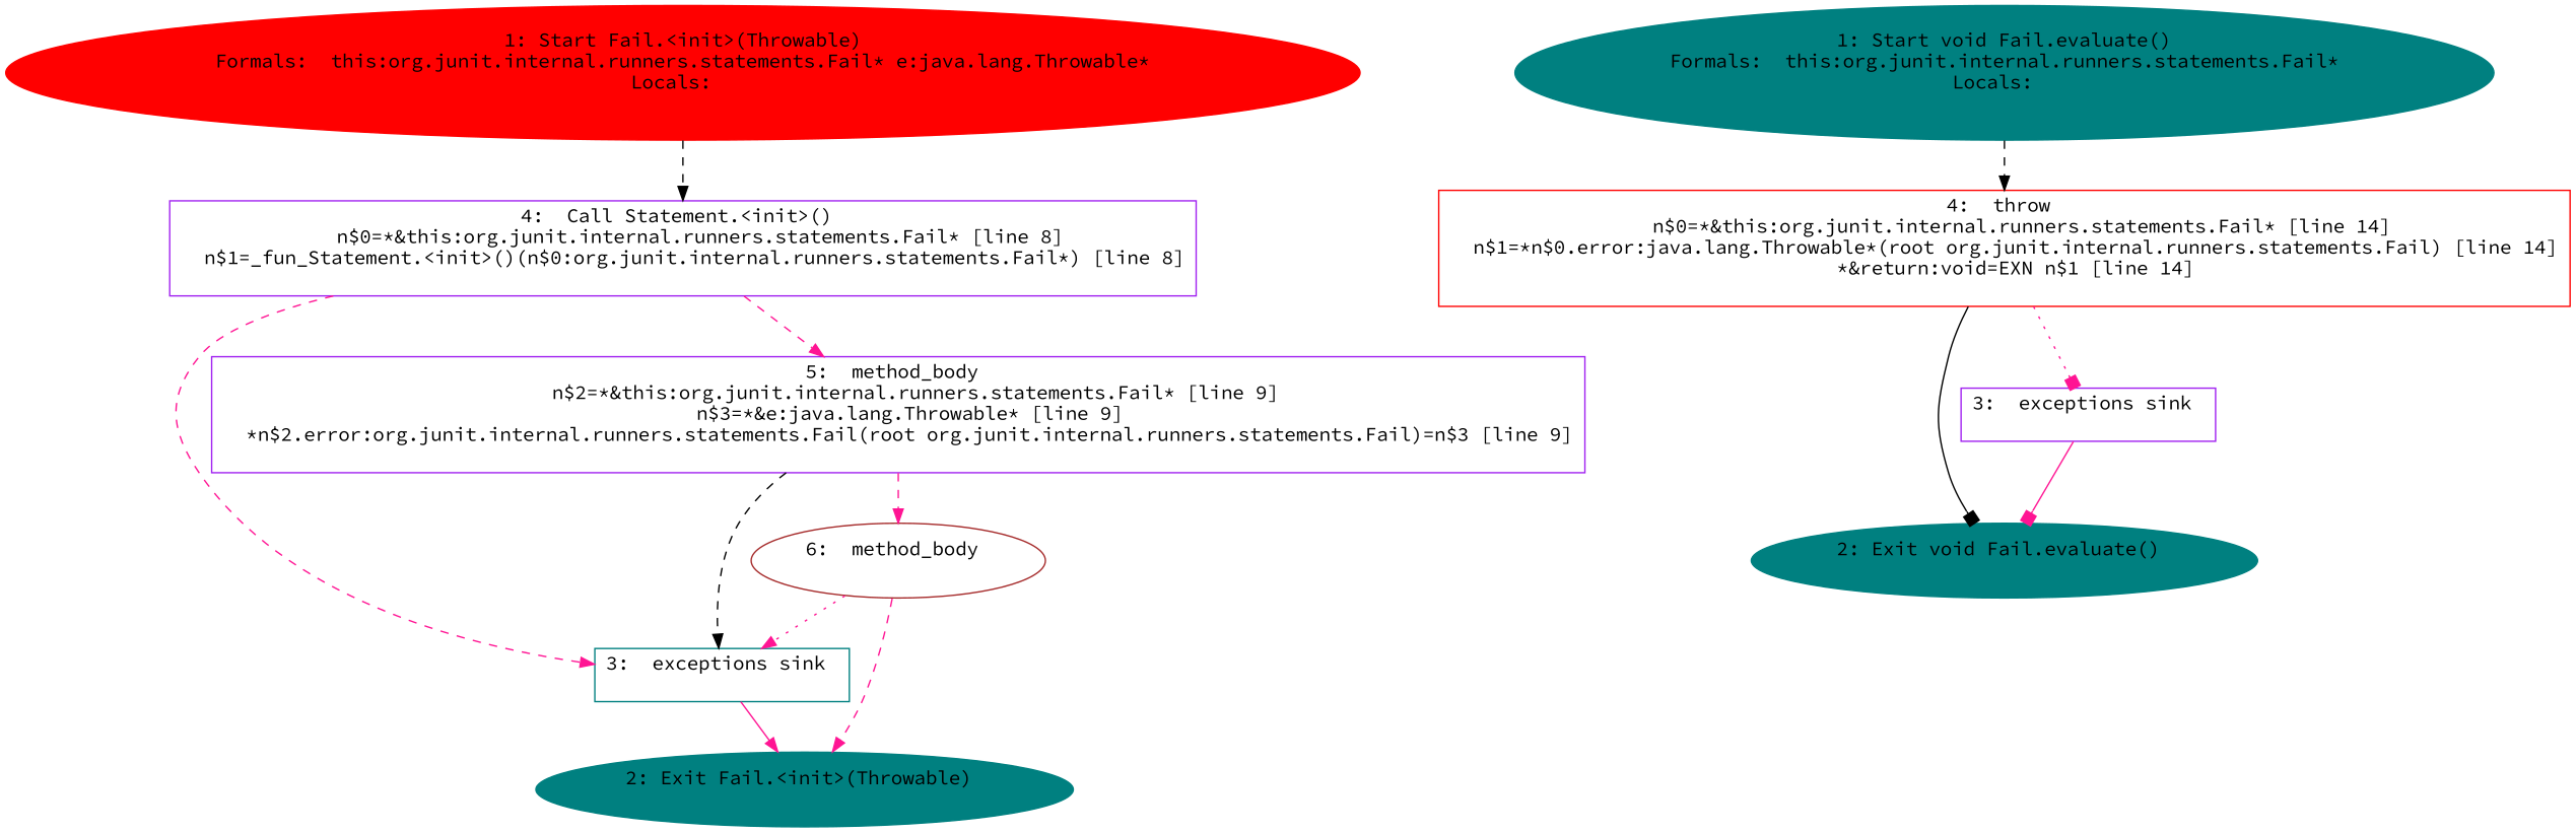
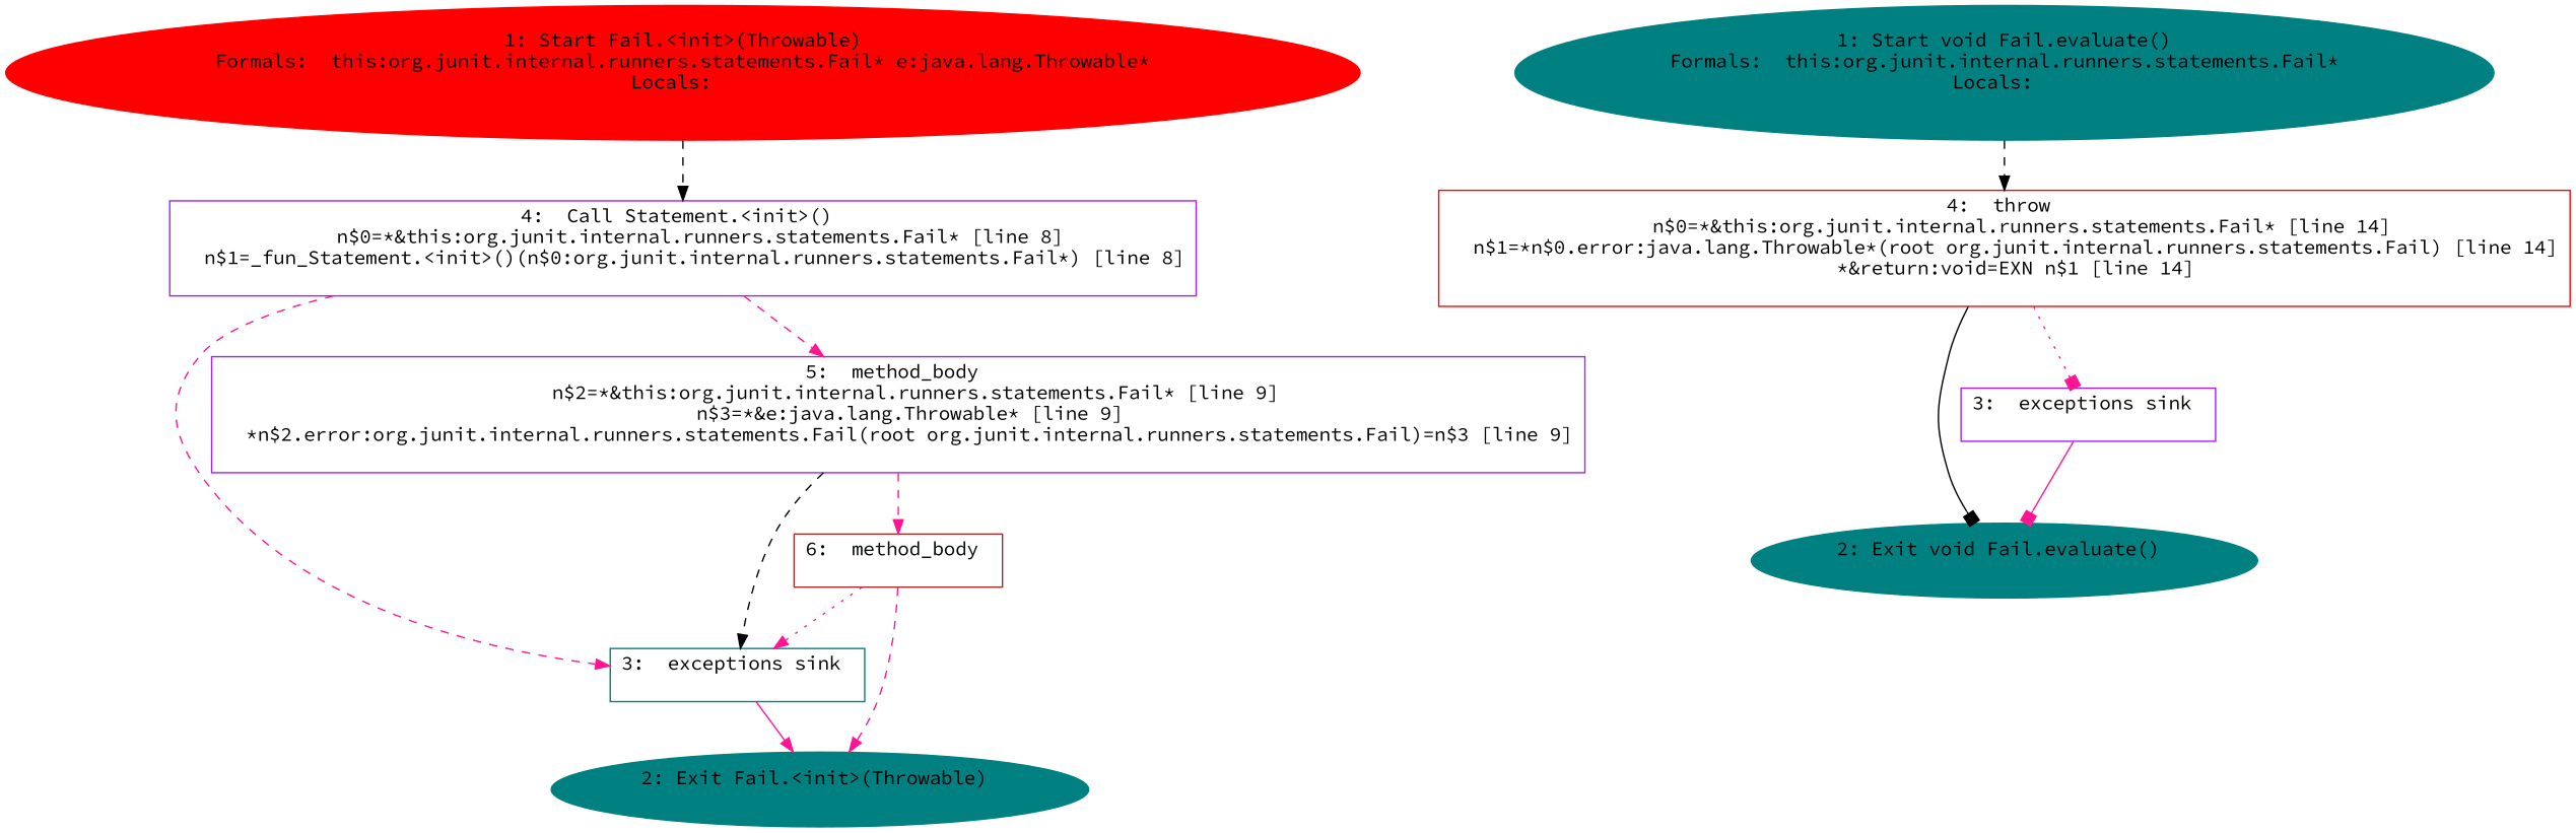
  digraph {
    fontname="Source Code Pro"
    node [color=teal fontname="Source Code Pro" shape=box]
    edge [color=deeppink style=dashed arrowhead=normal fontname="Source Code Pro"]
    n1 [color=red label="1: Start Fail.<init>(Throwable)\nFormals:  this:org.junit.internal.runners.statements.Fail* e:java.lang.Throwable*\nLocals:  \n  " style=filled shape=""]
    n2 [label="4:  Call Statement.<init>() \n   n$0=*&this:org.junit.internal.runners.statements.Fail* [line 8]\n  n$1=_fun_Statement.<init>()(n$0:org.junit.internal.runners.statements.Fail*) [line 8]\n " color=purple]
    n3 [label="3:  exceptions sink \n  "]
    n4 [label="5:  method_body \n   n$2=*&this:org.junit.internal.runners.statements.Fail* [line 9]\n  n$3=*&e:java.lang.Throwable* [line 9]\n  *n$2.error:org.junit.internal.runners.statements.Fail(root org.junit.internal.runners.statements.Fail)=n$3 [line 9]\n " color=purple]
    n5 [label="2: Exit Fail.<init>(Throwable) \n  " style=filled shape=""]
-   n6 [label="6:  method_body \n  " shape=ellipse color=brown]
+   n6 [label="6:  method_body \n  " color=brown]
    n7 [label="1: Start void Fail.evaluate()\nFormals:  this:org.junit.internal.runners.statements.Fail*\nLocals:  \n  " style=filled shape=""]
    n8 [label="4:  throw \n   n$0=*&this:org.junit.internal.runners.statements.Fail* [line 14]\n  n$1=*n$0.error:java.lang.Throwable*(root org.junit.internal.runners.statements.Fail) [line 14]\n  *&return:void=EXN n$1 [line 14]\n " color=red]
    n9 [label="2: Exit void Fail.evaluate() \n  " style=filled shape=""]
    n10 [label="3:  exceptions sink \n  " color=purple]
    n1 -> n2 [color=black]
    n2 -> n3
    n2 -> n4
    n3 -> n5 [style=solid]
    n4 -> n3 [color=black]
    n4 -> n6
    n6 -> n3 [style=dotted]
    n6 -> n5
    n7 -> n8 [color=black]
    n8 -> n9 [color=black style=solid arrowhead=box]
    n8 -> n10 [style=dotted arrowhead=box]
    n10 -> n9 [style=solid arrowhead=box]
  }
